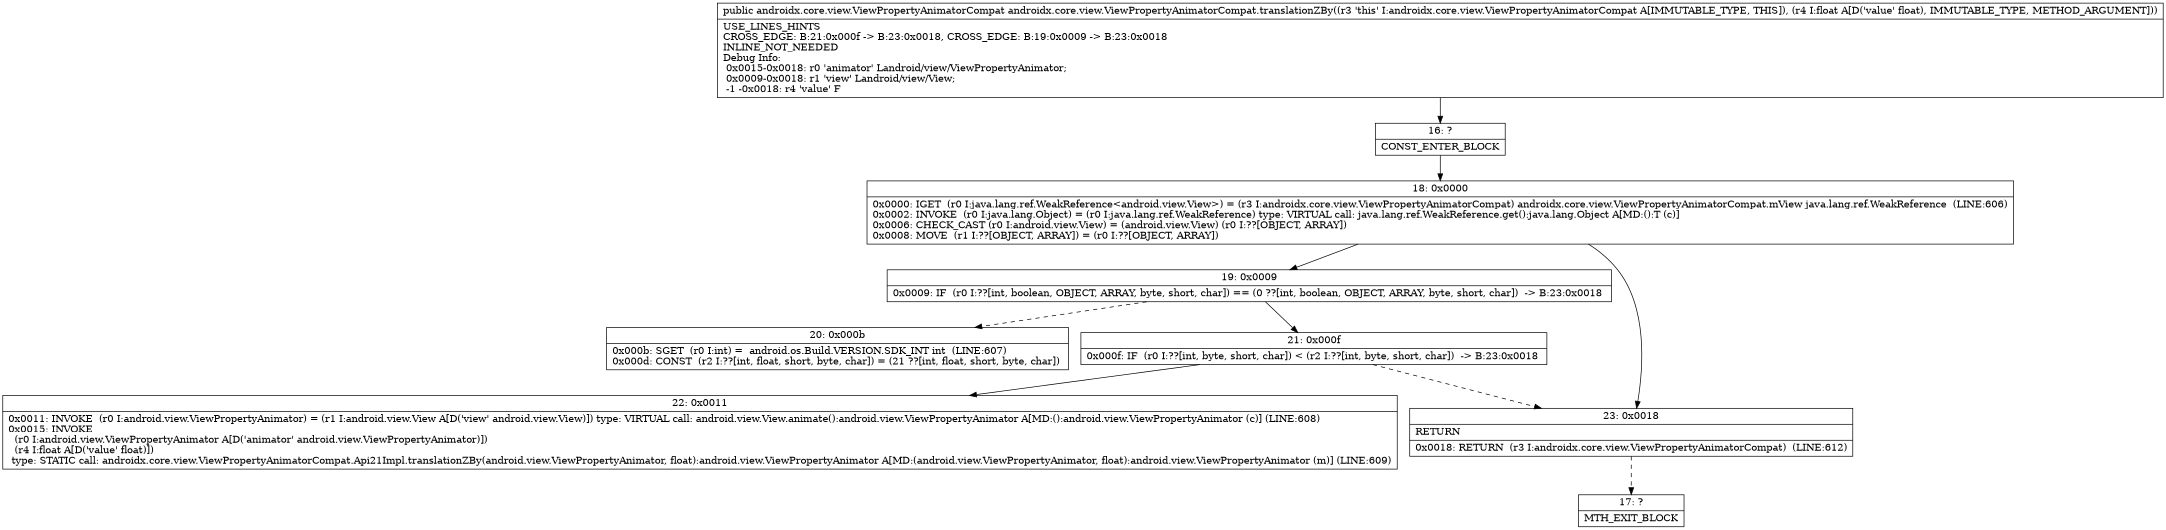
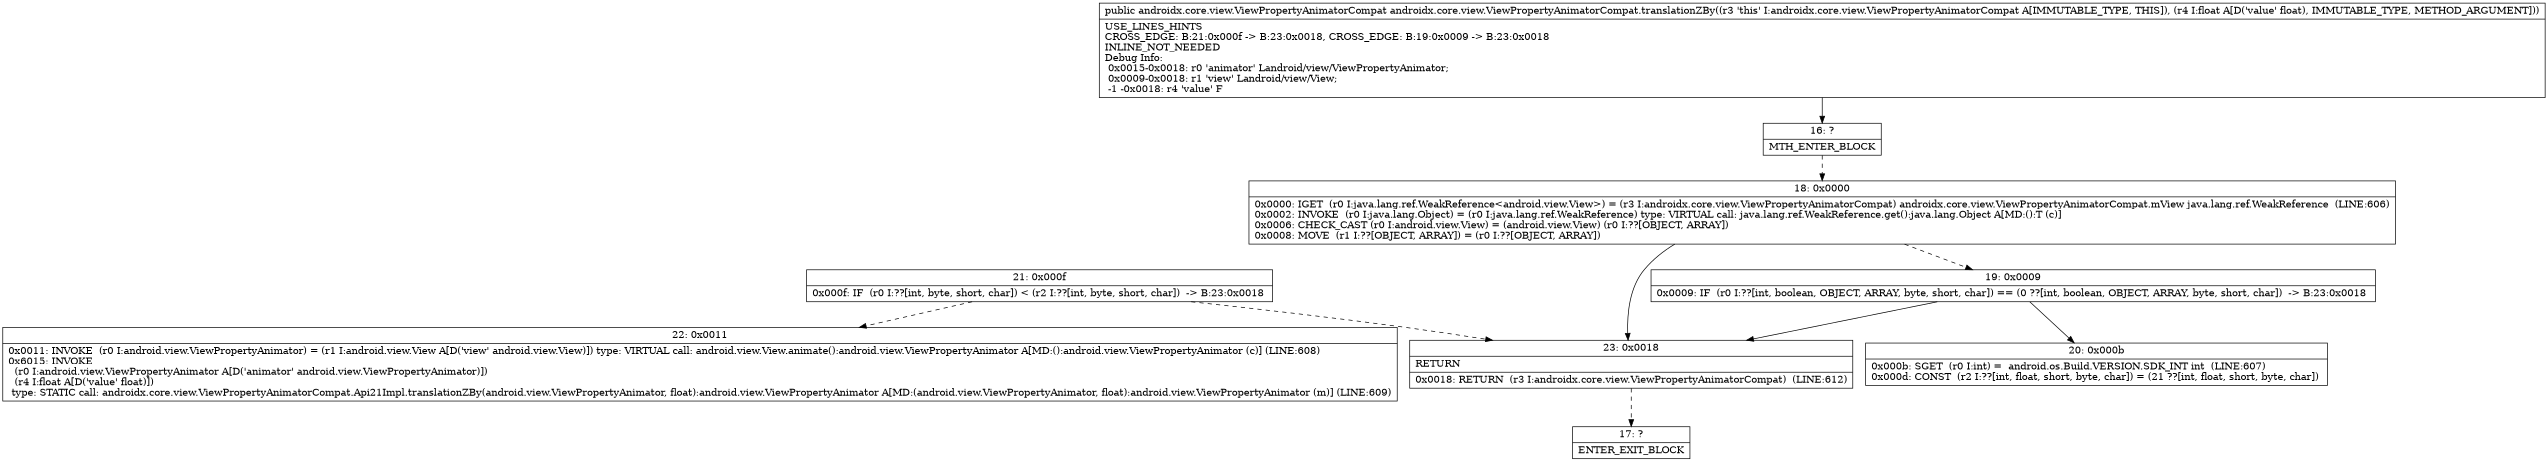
  digraph {
    node [shape=record]
-   n1 [label="{16\:\ ?|CONST_ENTER_BLOCK\l}"]
+   n1 [label="{16\:\ ?|MTH_ENTER_BLOCK\l}"]
    n2 [label="{18\:\ 0x0000|0x0000: IGET  (r0 I:java.lang.ref.WeakReference\<android.view.View\>) = (r3 I:androidx.core.view.ViewPropertyAnimatorCompat) androidx.core.view.ViewPropertyAnimatorCompat.mView java.lang.ref.WeakReference  (LINE:606)\l0x0002: INVOKE  (r0 I:java.lang.Object) = (r0 I:java.lang.ref.WeakReference) type: VIRTUAL call: java.lang.ref.WeakReference.get():java.lang.Object A[MD:():T (c)]\l0x0006: CHECK_CAST (r0 I:android.view.View) = (android.view.View) (r0 I:??[OBJECT, ARRAY]) \l0x0008: MOVE  (r1 I:??[OBJECT, ARRAY]) = (r0 I:??[OBJECT, ARRAY]) \l}"]
    n3 [label="{19\:\ 0x0009|0x0009: IF  (r0 I:??[int, boolean, OBJECT, ARRAY, byte, short, char]) == (0 ??[int, boolean, OBJECT, ARRAY, byte, short, char])  \-\> B:23:0x0018 \l}"]
    n4 [label="{23\:\ 0x0018|RETURN\l|0x0018: RETURN  (r3 I:androidx.core.view.ViewPropertyAnimatorCompat)  (LINE:612)\l}"]
    n5 [label="{20\:\ 0x000b|0x000b: SGET  (r0 I:int) =  android.os.Build.VERSION.SDK_INT int  (LINE:607)\l0x000d: CONST  (r2 I:??[int, float, short, byte, char]) = (21 ??[int, float, short, byte, char]) \l}"]
-   n6 [label="{17\:\ ?|MTH_EXIT_BLOCK\l}"]
+   n6 [label="{17\:\ ?|ENTER_EXIT_BLOCK\l}"]
    n7 [label="{21\:\ 0x000f|0x000f: IF  (r0 I:??[int, byte, short, char]) \< (r2 I:??[int, byte, short, char])  \-\> B:23:0x0018 \l}"]
-   n8 [label="{22\:\ 0x0011|0x0011: INVOKE  (r0 I:android.view.ViewPropertyAnimator) = (r1 I:android.view.View A[D('view' android.view.View)]) type: VIRTUAL call: android.view.View.animate():android.view.ViewPropertyAnimator A[MD:():android.view.ViewPropertyAnimator (c)] (LINE:608)\l0x0015: INVOKE  \l  (r0 I:android.view.ViewPropertyAnimator A[D('animator' android.view.ViewPropertyAnimator)])\l  (r4 I:float A[D('value' float)])\l type: STATIC call: androidx.core.view.ViewPropertyAnimatorCompat.Api21Impl.translationZBy(android.view.ViewPropertyAnimator, float):android.view.ViewPropertyAnimator A[MD:(android.view.ViewPropertyAnimator, float):android.view.ViewPropertyAnimator (m)] (LINE:609)\l}"]
+   n8 [label="{22\:\ 0x0011|0x0011: INVOKE  (r0 I:android.view.ViewPropertyAnimator) = (r1 I:android.view.View A[D('view' android.view.View)]) type: VIRTUAL call: android.view.View.animate():android.view.ViewPropertyAnimator A[MD:():android.view.ViewPropertyAnimator (c)] (LINE:608)\l0x6015: INVOKE  \l  (r0 I:android.view.ViewPropertyAnimator A[D('animator' android.view.ViewPropertyAnimator)])\l  (r4 I:float A[D('value' float)])\l type: STATIC call: androidx.core.view.ViewPropertyAnimatorCompat.Api21Impl.translationZBy(android.view.ViewPropertyAnimator, float):android.view.ViewPropertyAnimator A[MD:(android.view.ViewPropertyAnimator, float):android.view.ViewPropertyAnimator (m)] (LINE:609)\l}"]
    n9 [label="{public androidx.core.view.ViewPropertyAnimatorCompat androidx.core.view.ViewPropertyAnimatorCompat.translationZBy((r3 'this' I:androidx.core.view.ViewPropertyAnimatorCompat A[IMMUTABLE_TYPE, THIS]), (r4 I:float A[D('value' float), IMMUTABLE_TYPE, METHOD_ARGUMENT]))  | USE_LINES_HINTS\lCROSS_EDGE: B:21:0x000f \-\> B:23:0x0018, CROSS_EDGE: B:19:0x0009 \-\> B:23:0x0018\lINLINE_NOT_NEEDED\lDebug Info:\l  0x0015\-0x0018: r0 'animator' Landroid\/view\/ViewPropertyAnimator;\l  0x0009\-0x0018: r1 'view' Landroid\/view\/View;\l  \-1 \-0x0018: r4 'value' F\l}"]
-   n1 -> n2
-   n2 -> n3
+   n1 -> n2 [style=dashed]
+   n2 -> n3 [style=dashed]
    n2 -> n4
-   n3 -> n7
-   n3 -> n5 [style=dashed]
+   n3 -> n4
+   n3 -> n5 [style=solid]
    n4 -> n6 [style=dashed]
    n7 -> n4 [style=dashed]
-   n7 -> n8 [style=solid]
+   n7 -> n8 [style=dashed]
    n9 -> n1
  }
